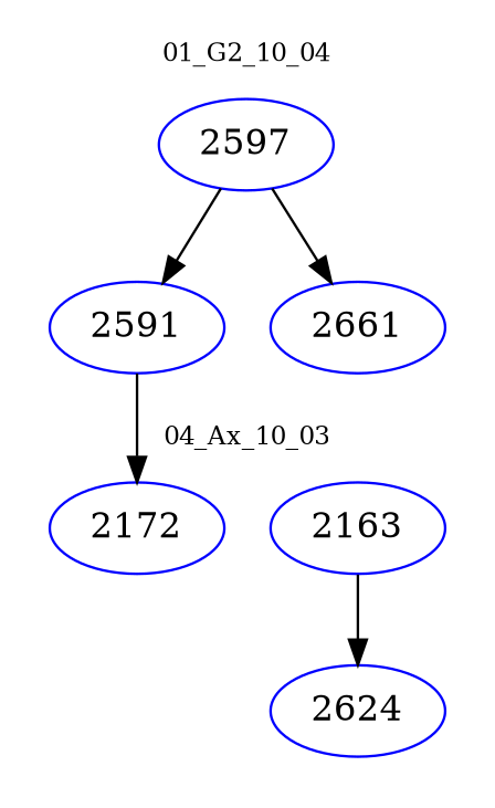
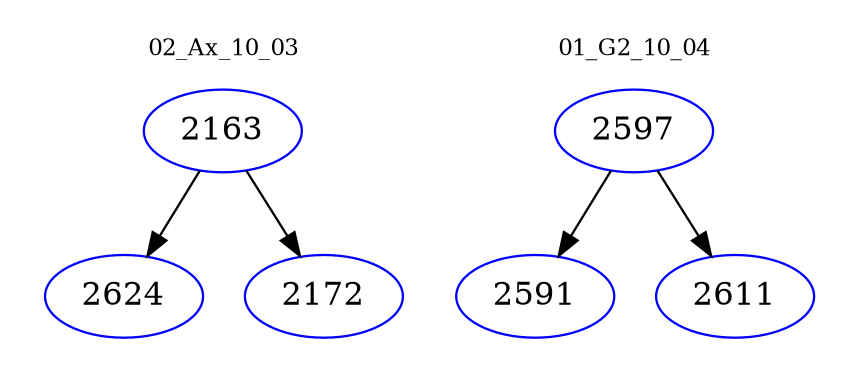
  digraph {
    node [color=blue]
    edge [color=black]
    n1 [label=2163]
    n2 [label=2624]
    n3 [label=2172]
    n4 [label=2597]
    n5 [label=2591]
-   n6 [label=2661]
+   n6 [label=2611]
    subgraph cluster_1 {
      color=white
      fontsize=10
-     label="04_Ax_10_03"
+     label="02_Ax_10_03"
      n1
      n2
      n3
    }
    subgraph cluster_2 {
      color=white
      fontsize=10
      label="01_G2_10_04"
      n4
      n5
      n6
    }
    n1 -> n2
-   n5 -> n3
+   n1 -> n3
    n4 -> n5
    n4 -> n6
  }
